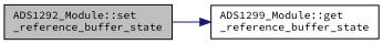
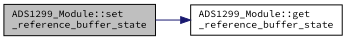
  digraph {
    rankdir=LR
    fontname="Source Code Pro"
    node [color=black fontname="Source Code Pro" fontsize=10 shape=record style=filled]
-   n1 [fillcolor=grey75 fontcolor=black height=0.2 label="ADS1292_Module::set\l_reference_buffer_state" width=0.4]
+   n1 [fillcolor=grey75 fontcolor=black height=0.2 label="ADS1299_Module::set\l_reference_buffer_state" width=0.4]
    n2 [fillcolor=white height=0.2 label="ADS1299_Module::get\l_reference_buffer_state" width=0.4]
    n1 -> n2 [color=midnightblue fontname="Source Code Pro" fontsize=10 labelfontname=Helvetica labelfontsize=10 style=solid]
  }
